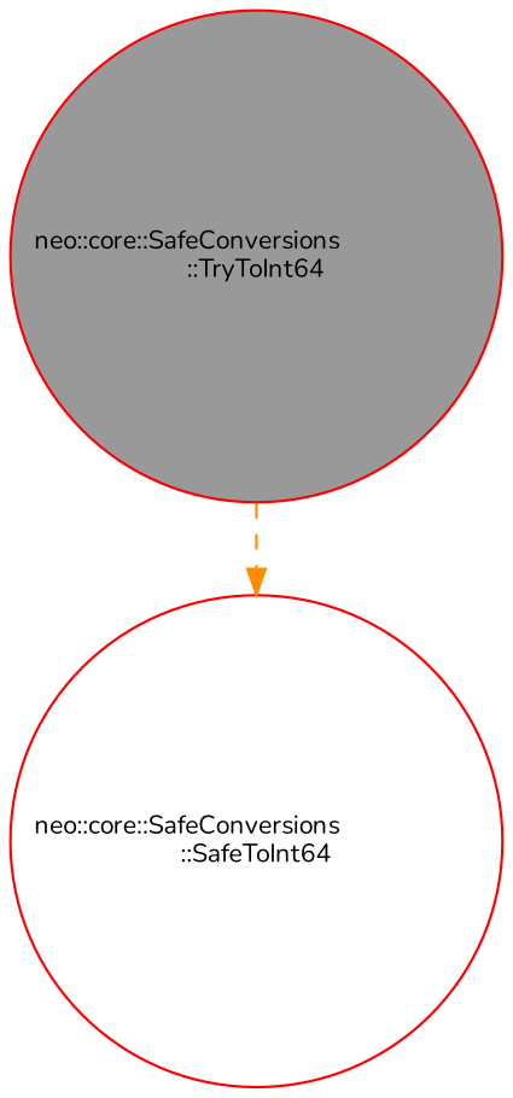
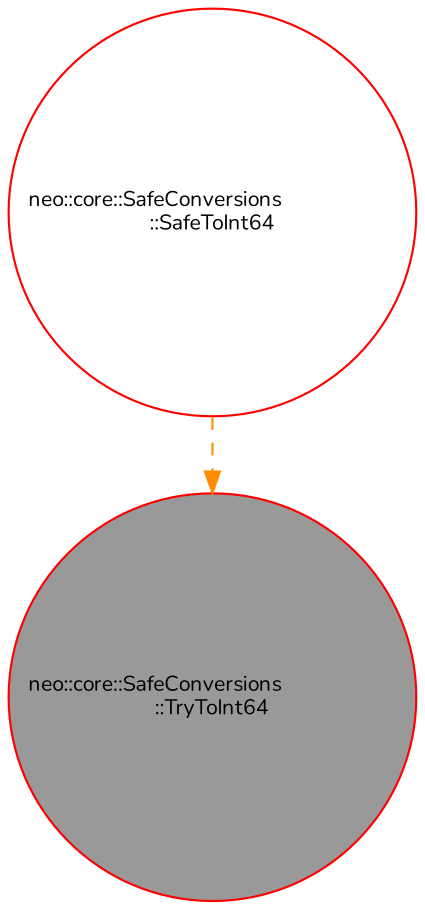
  digraph {
    rankdir=TB
    fontname=Nunito
    node [color=red fontname=Nunito fontsize=10 shape=circle style=filled]
    n1 [fillcolor=grey60 fontcolor=black height=0.2 label="neo::core::SafeConversions\l::TryToInt64" width=0.4]
    n2 [fillcolor=white height=0.2 label="neo::core::SafeConversions\l::SafeToInt64" width=0.4]
-   n1 -> n2 [color=darkorange fontname=Nunito fontsize=10 labelfontname=Helvetica labelfontsize=10 style=dashed]
+   n2 -> n1 [color=darkorange fontname=Nunito fontsize=10 labelfontname=Helvetica labelfontsize=10 style=dashed]
  }
